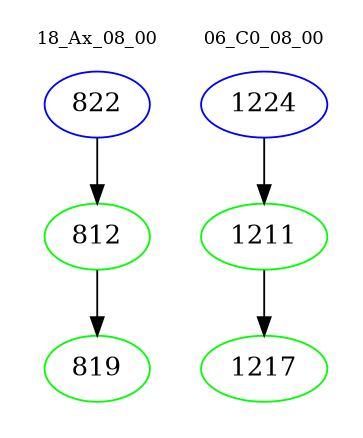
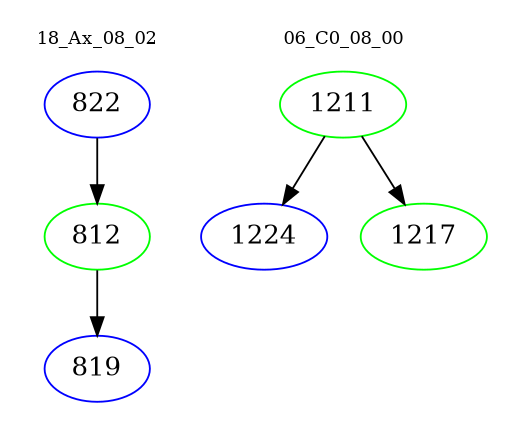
  digraph {
    node [color=green]
    edge [color=black]
    n1 [color=blue label=822]
    n2 [label=812]
-   n3 [label=819]
+   n3 [color=blue label=819]
    n4 [color=blue label=1224]
    n5 [label=1211]
    n6 [label=1217]
    subgraph cluster_1 {
      color=white
      fontsize=10
-     label="18_Ax_08_00"
+     label="18_Ax_08_02"
      n1
      n2
      n3
    }
    subgraph cluster_2 {
      color=white
      fontsize=10
      label="06_C0_08_00"
      n4
      n5
      n6
    }
    n1 -> n2
    n2 -> n3
-   n4 -> n5
+   n5 -> n4
    n5 -> n6
  }
